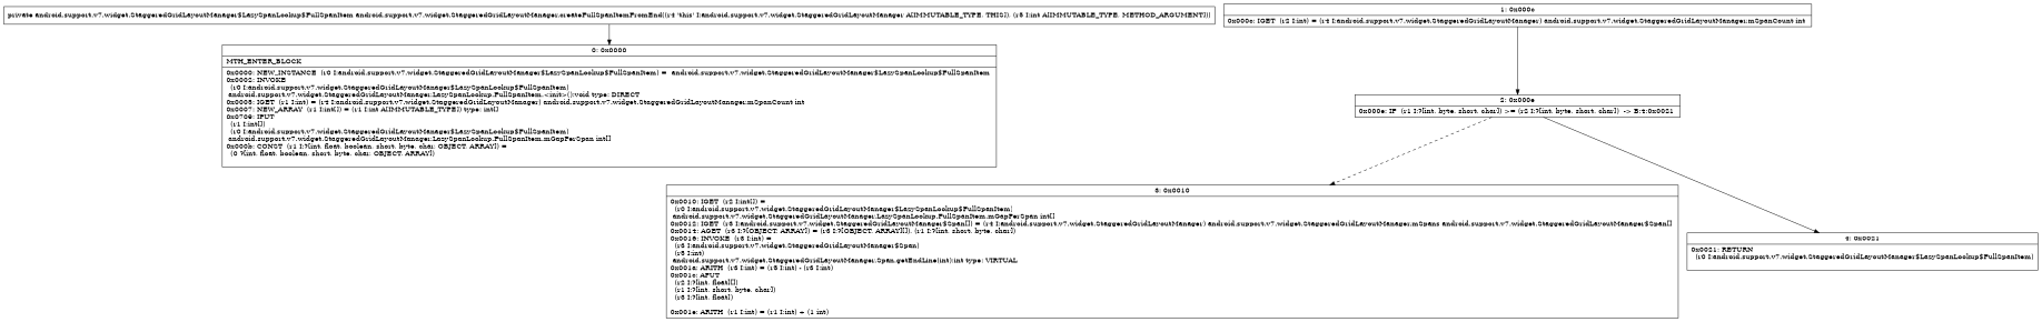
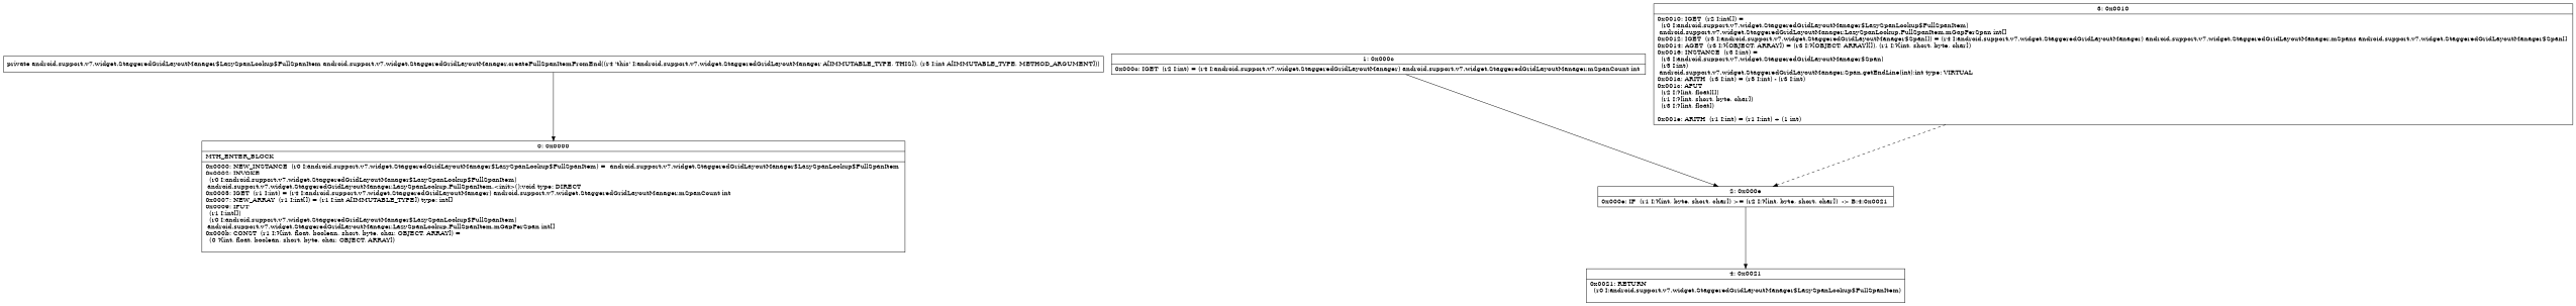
  digraph {
    node [shape=record]
-   n1 [label="{0\:\ 0x0000|MTH_ENTER_BLOCK\l|0x0000: NEW_INSTANCE  (r0 I:android.support.v7.widget.StaggeredGridLayoutManager$LazySpanLookup$FullSpanItem) =  android.support.v7.widget.StaggeredGridLayoutManager$LazySpanLookup$FullSpanItem \l0x0002: INVOKE  \l  (r0 I:android.support.v7.widget.StaggeredGridLayoutManager$LazySpanLookup$FullSpanItem)\l android.support.v7.widget.StaggeredGridLayoutManager.LazySpanLookup.FullSpanItem.\<init\>():void type: DIRECT \l0x0005: IGET  (r1 I:int) = (r4 I:android.support.v7.widget.StaggeredGridLayoutManager) android.support.v7.widget.StaggeredGridLayoutManager.mSpanCount int \l0x0007: NEW_ARRAY  (r1 I:int[]) = (r1 I:int A[IMMUTABLE_TYPE]) type: int[] \l0x0709: IPUT  \l  (r1 I:int[])\l  (r0 I:android.support.v7.widget.StaggeredGridLayoutManager$LazySpanLookup$FullSpanItem)\l android.support.v7.widget.StaggeredGridLayoutManager.LazySpanLookup.FullSpanItem.mGapPerSpan int[] \l0x000b: CONST  (r1 I:?[int, float, boolean, short, byte, char, OBJECT, ARRAY]) = \l  (0 ?[int, float, boolean, short, byte, char, OBJECT, ARRAY])\l \l}"]
+   n1 [label="{0\:\ 0x0000|MTH_ENTER_BLOCK\l|0x0000: NEW_INSTANCE  (r0 I:android.support.v7.widget.StaggeredGridLayoutManager$LazySpanLookup$FullSpanItem) =  android.support.v7.widget.StaggeredGridLayoutManager$LazySpanLookup$FullSpanItem \l0x0002: INVOKE  \l  (r0 I:android.support.v7.widget.StaggeredGridLayoutManager$LazySpanLookup$FullSpanItem)\l android.support.v7.widget.StaggeredGridLayoutManager.LazySpanLookup.FullSpanItem.\<init\>():void type: DIRECT \l0x0005: IGET  (r1 I:int) = (r4 I:android.support.v7.widget.StaggeredGridLayoutManager) android.support.v7.widget.StaggeredGridLayoutManager.mSpanCount int \l0x0007: NEW_ARRAY  (r1 I:int[]) = (r1 I:int A[IMMUTABLE_TYPE]) type: int[] \l0x0009: IPUT  \l  (r1 I:int[])\l  (r0 I:android.support.v7.widget.StaggeredGridLayoutManager$LazySpanLookup$FullSpanItem)\l android.support.v7.widget.StaggeredGridLayoutManager.LazySpanLookup.FullSpanItem.mGapPerSpan int[] \l0x000b: CONST  (r1 I:?[int, float, boolean, short, byte, char, OBJECT, ARRAY]) = \l  (0 ?[int, float, boolean, short, byte, char, OBJECT, ARRAY])\l \l}"]
    n2 [label="{1\:\ 0x000c|0x000c: IGET  (r2 I:int) = (r4 I:android.support.v7.widget.StaggeredGridLayoutManager) android.support.v7.widget.StaggeredGridLayoutManager.mSpanCount int \l}"]
    n3 [label="{2\:\ 0x000e|0x000e: IF  (r1 I:?[int, byte, short, char]) \>= (r2 I:?[int, byte, short, char])  \-\> B:4:0x0021 \l}"]
-   n4 [label="{3\:\ 0x0010|0x0010: IGET  (r2 I:int[]) = \l  (r0 I:android.support.v7.widget.StaggeredGridLayoutManager$LazySpanLookup$FullSpanItem)\l android.support.v7.widget.StaggeredGridLayoutManager.LazySpanLookup.FullSpanItem.mGapPerSpan int[] \l0x0012: IGET  (r3 I:android.support.v7.widget.StaggeredGridLayoutManager$Span[]) = (r4 I:android.support.v7.widget.StaggeredGridLayoutManager) android.support.v7.widget.StaggeredGridLayoutManager.mSpans android.support.v7.widget.StaggeredGridLayoutManager$Span[] \l0x0014: AGET  (r3 I:?[OBJECT, ARRAY]) = (r3 I:?[OBJECT, ARRAY][]), (r1 I:?[int, short, byte, char]) \l0x0016: INVOKE  (r3 I:int) = \l  (r3 I:android.support.v7.widget.StaggeredGridLayoutManager$Span)\l  (r5 I:int)\l android.support.v7.widget.StaggeredGridLayoutManager.Span.getEndLine(int):int type: VIRTUAL \l0x001a: ARITH  (r3 I:int) = (r5 I:int) \- (r3 I:int) \l0x001c: APUT  \l  (r2 I:?[int, float][])\l  (r1 I:?[int, short, byte, char])\l  (r3 I:?[int, float])\l \l0x001e: ARITH  (r1 I:int) = (r1 I:int) + (1 int) \l}"]
+   n4 [label="{3\:\ 0x0010|0x0010: IGET  (r2 I:int[]) = \l  (r0 I:android.support.v7.widget.StaggeredGridLayoutManager$LazySpanLookup$FullSpanItem)\l android.support.v7.widget.StaggeredGridLayoutManager.LazySpanLookup.FullSpanItem.mGapPerSpan int[] \l0x0012: IGET  (r3 I:android.support.v7.widget.StaggeredGridLayoutManager$Span[]) = (r4 I:android.support.v7.widget.StaggeredGridLayoutManager) android.support.v7.widget.StaggeredGridLayoutManager.mSpans android.support.v7.widget.StaggeredGridLayoutManager$Span[] \l0x0014: AGET  (r3 I:?[OBJECT, ARRAY]) = (r3 I:?[OBJECT, ARRAY][]), (r1 I:?[int, short, byte, char]) \l0x0016: INSTANCE  (r3 I:int) = \l  (r3 I:android.support.v7.widget.StaggeredGridLayoutManager$Span)\l  (r5 I:int)\l android.support.v7.widget.StaggeredGridLayoutManager.Span.getEndLine(int):int type: VIRTUAL \l0x001a: ARITH  (r3 I:int) = (r5 I:int) \- (r3 I:int) \l0x001c: APUT  \l  (r2 I:?[int, float][])\l  (r1 I:?[int, short, byte, char])\l  (r3 I:?[int, float])\l \l0x001e: ARITH  (r1 I:int) = (r1 I:int) + (1 int) \l}"]
    n5 [label="{4\:\ 0x0021|0x0021: RETURN  \l  (r0 I:android.support.v7.widget.StaggeredGridLayoutManager$LazySpanLookup$FullSpanItem)\l \l}"]
    n6 [label="{private android.support.v7.widget.StaggeredGridLayoutManager$LazySpanLookup$FullSpanItem android.support.v7.widget.StaggeredGridLayoutManager.createFullSpanItemFromEnd((r4 'this' I:android.support.v7.widget.StaggeredGridLayoutManager A[IMMUTABLE_TYPE, THIS]), (r5 I:int A[IMMUTABLE_TYPE, METHOD_ARGUMENT])) }"]
    n2 -> n3
-   n3 -> n4 [style=dashed]
+   n4 -> n3 [style=dashed]
    n3 -> n5
    n6 -> n1
  }
